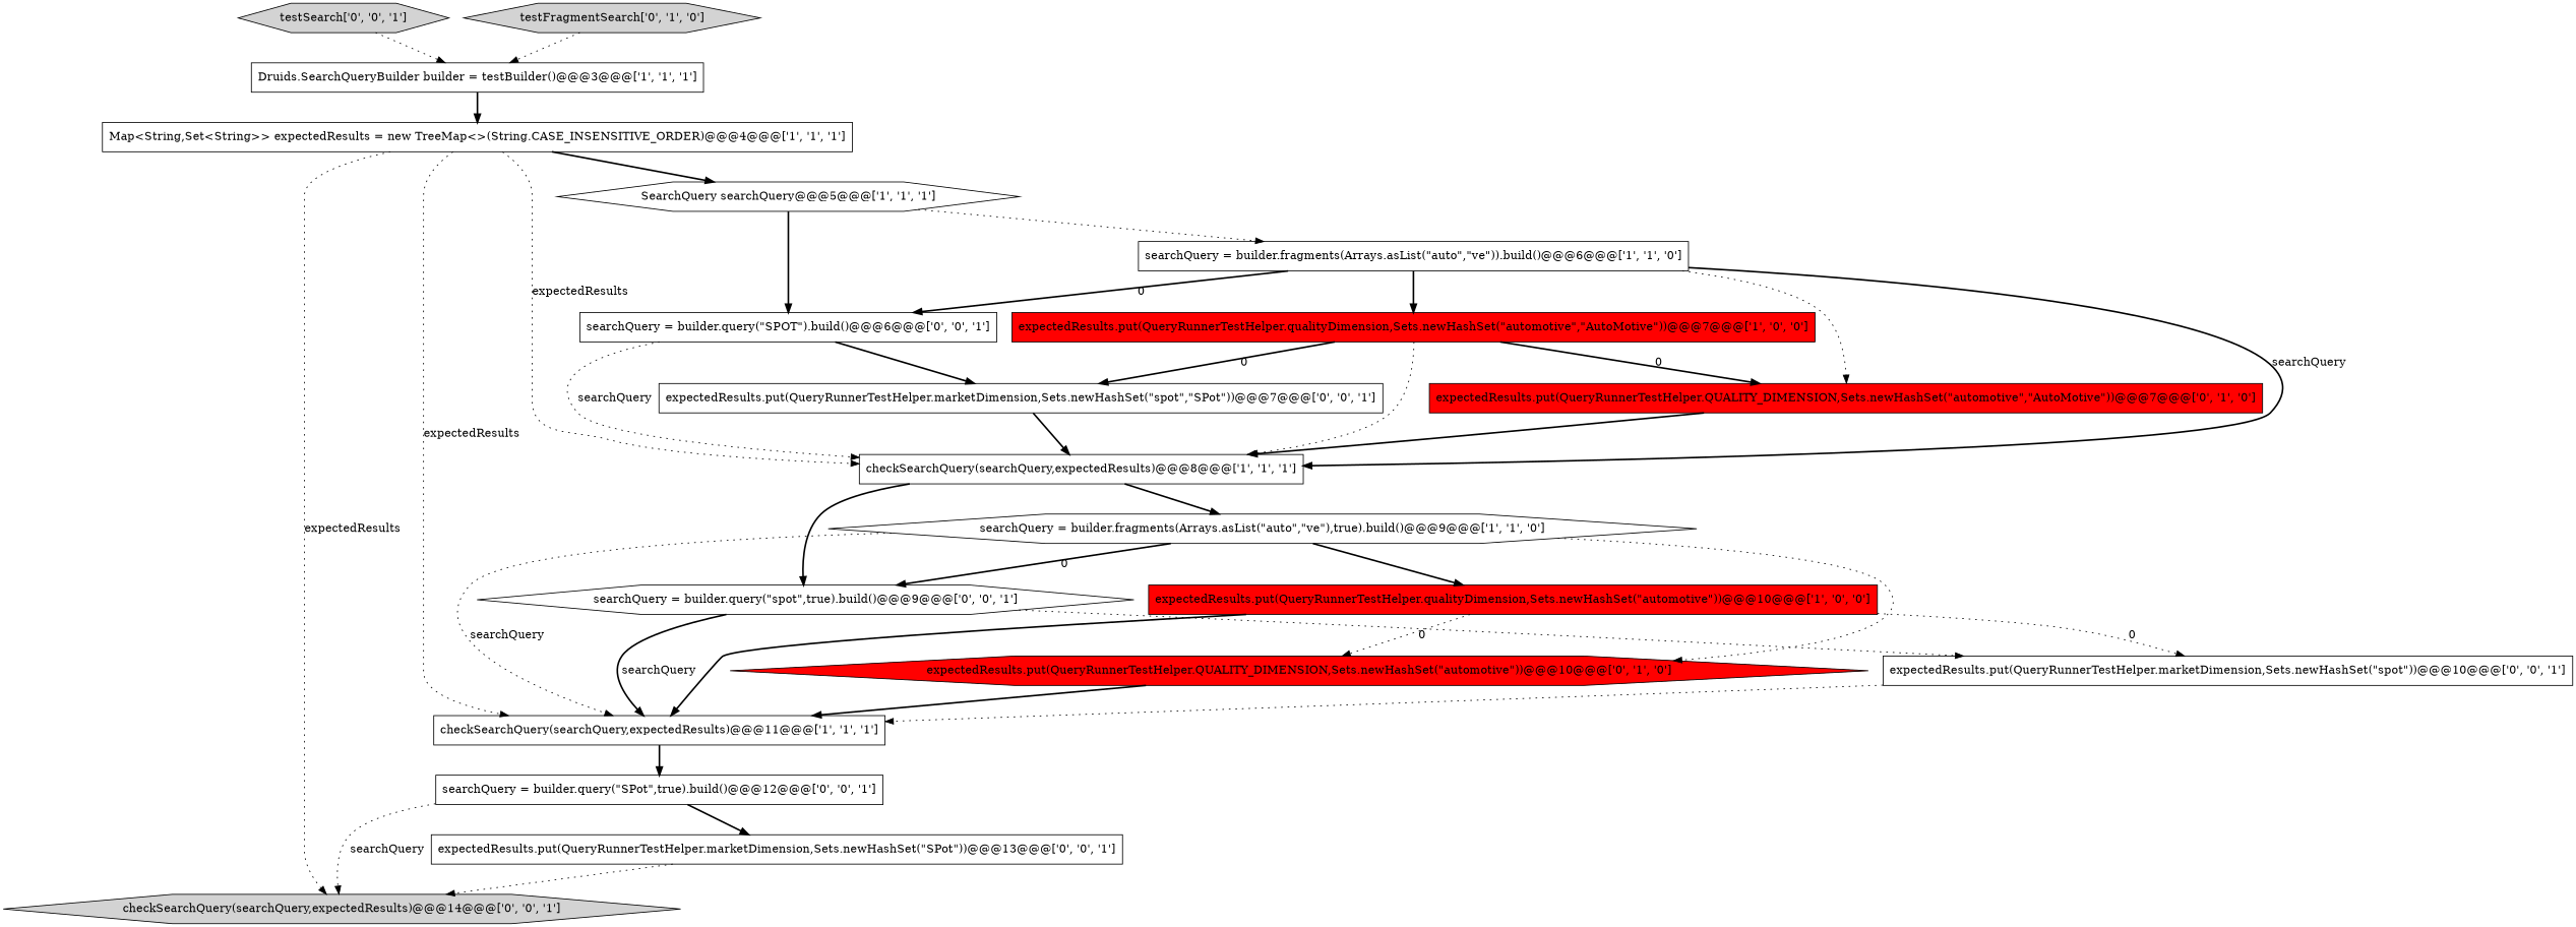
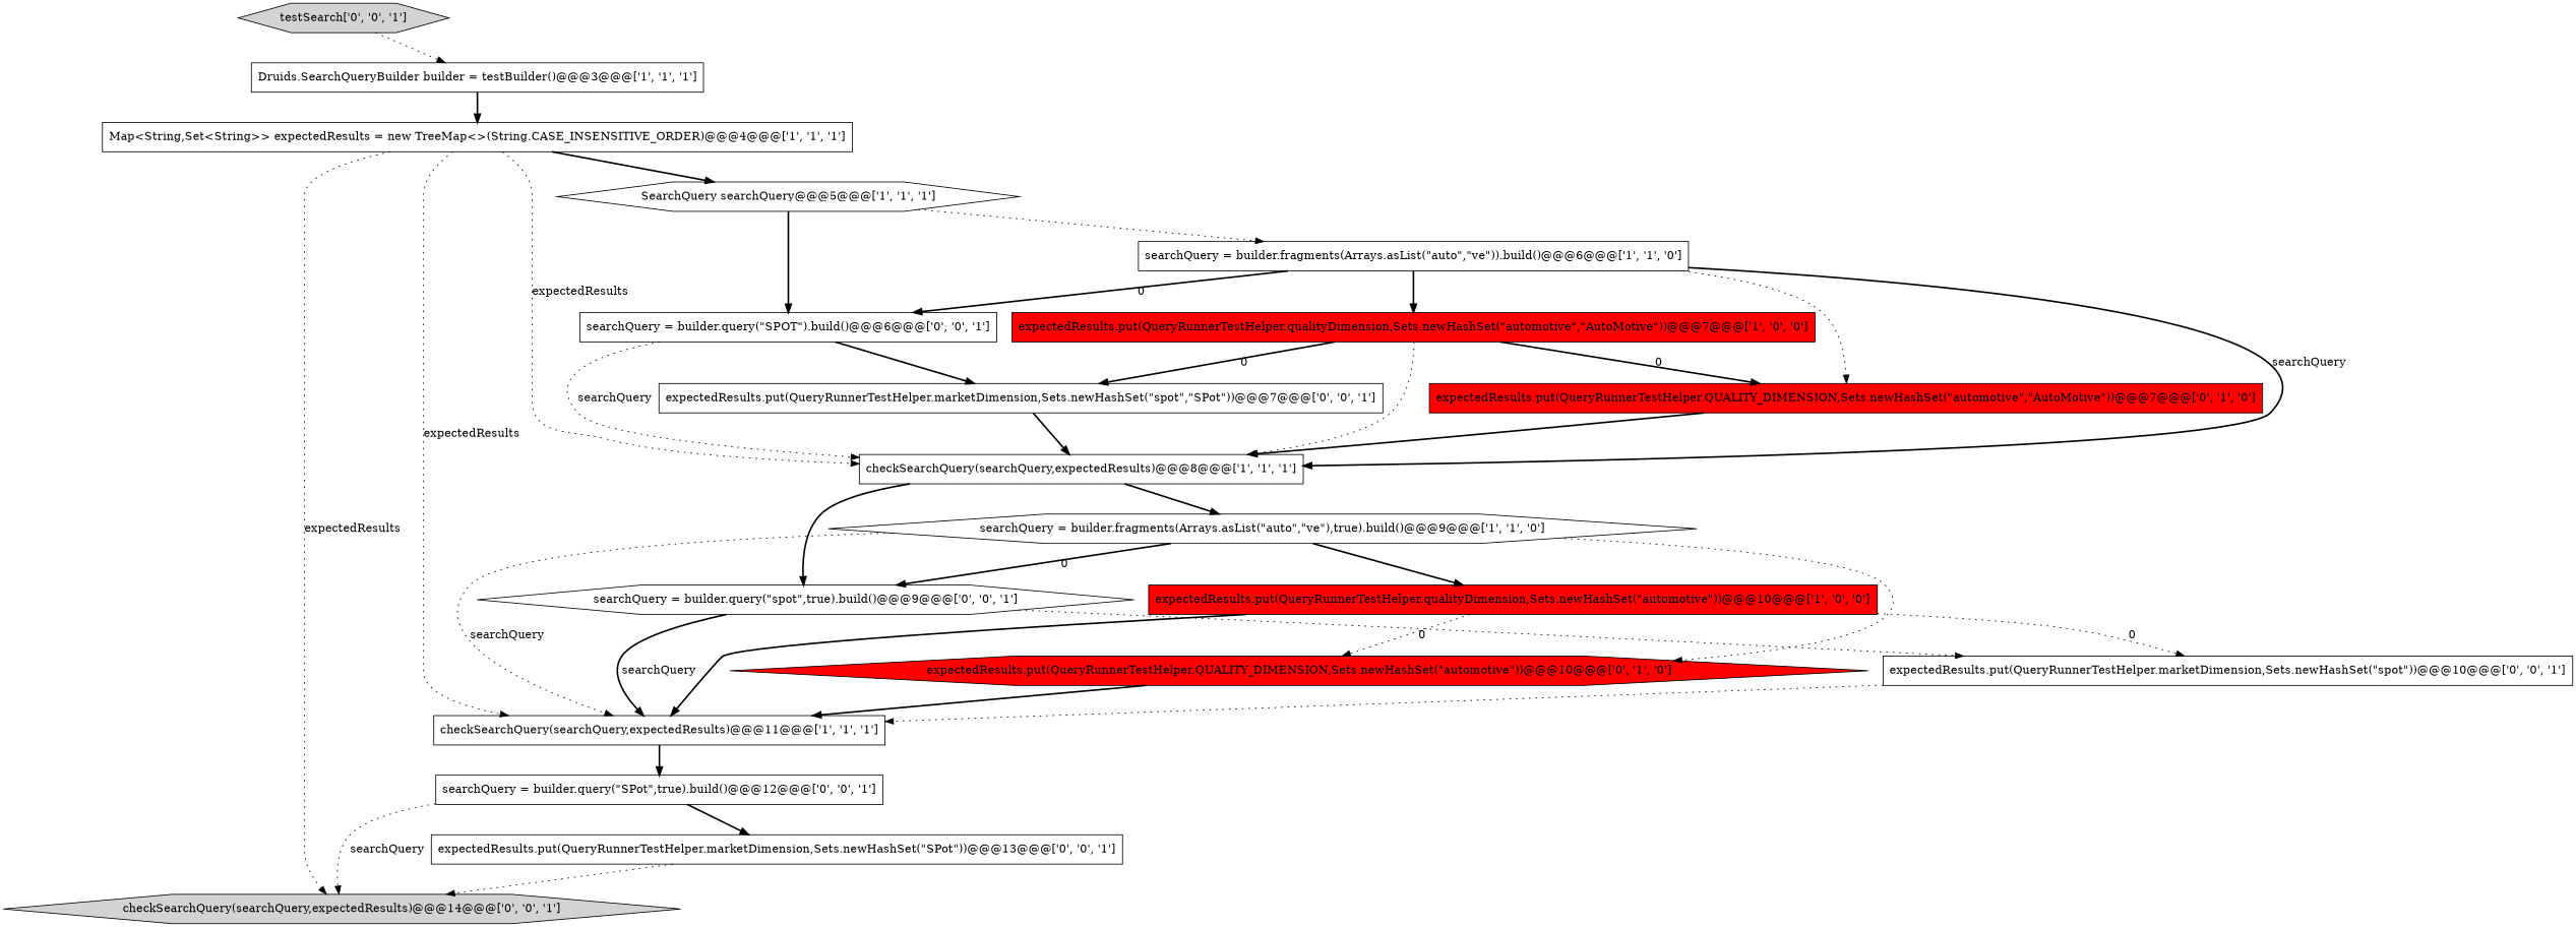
  digraph {
    node [fillcolor=white shape=box style=filled]
    edge [style=bold]
    n1 [fillcolor=lightgray label="testSearch['0', '0', '1']" shape=hexagon]
    n2 [label="Druids.SearchQueryBuilder builder = testBuilder()@@@3@@@['1', '1', '1']"]
    n3 [label="Map<String,Set<String>> expectedResults = new TreeMap<>(String.CASE_INSENSITIVE_ORDER)@@@4@@@['1', '1', '1']"]
    n4 [label="searchQuery = builder.query(\"SPOT\").build()@@@6@@@['0', '0', '1']"]
    n5 [label="checkSearchQuery(searchQuery,expectedResults)@@@8@@@['1', '1', '1']"]
    n6 [label="expectedResults.put(QueryRunnerTestHelper.marketDimension,Sets.newHashSet(\"spot\",\"SPot\"))@@@7@@@['0', '0', '1']"]
    n7 [label="searchQuery = builder.fragments(Arrays.asList(\"auto\",\"ve\"),true).build()@@@9@@@['1', '1', '0']" shape=hexagon]
    n8 [label="searchQuery = builder.query(\"spot\",true).build()@@@9@@@['0', '0', '1']" shape=hexagon]
    n9 [fillcolor=red label="expectedResults.put(QueryRunnerTestHelper.qualityDimension,Sets.newHashSet(\"automotive\",\"AutoMotive\"))@@@7@@@['1', '0', '0']"]
    n10 [fillcolor=red label="expectedResults.put(QueryRunnerTestHelper.QUALITY_DIMENSION,Sets.newHashSet(\"automotive\",\"AutoMotive\"))@@@7@@@['0', '1', '0']"]
    n11 [fillcolor=red label="expectedResults.put(QueryRunnerTestHelper.qualityDimension,Sets.newHashSet(\"automotive\"))@@@10@@@['1', '0', '0']"]
    n12 [label="checkSearchQuery(searchQuery,expectedResults)@@@11@@@['1', '1', '1']"]
    n13 [fillcolor=red label="expectedResults.put(QueryRunnerTestHelper.QUALITY_DIMENSION,Sets.newHashSet(\"automotive\"))@@@10@@@['0', '1', '0']" shape=hexagon]
    n14 [label="expectedResults.put(QueryRunnerTestHelper.marketDimension,Sets.newHashSet(\"spot\"))@@@10@@@['0', '0', '1']"]
    n15 [label="searchQuery = builder.query(\"SPot\",true).build()@@@12@@@['0', '0', '1']"]
    n16 [fillcolor=lightgray label="checkSearchQuery(searchQuery,expectedResults)@@@14@@@['0', '0', '1']" shape=hexagon]
    n17 [label="SearchQuery searchQuery@@@5@@@['1', '1', '1']" shape=hexagon]
    n18 [label="searchQuery = builder.fragments(Arrays.asList(\"auto\",\"ve\")).build()@@@6@@@['1', '1', '0']"]
    n19 [label="expectedResults.put(QueryRunnerTestHelper.marketDimension,Sets.newHashSet(\"SPot\"))@@@13@@@['0', '0', '1']"]
-   n20 [fillcolor=lightgray label="testFragmentSearch['0', '1', '0']" shape=hexagon]
    n1 -> n2 [style=dotted]
    n2 -> n3
    n3 -> n5 [label=expectedResults style=dotted]
    n3 -> n12 [label=expectedResults style=dotted]
    n3 -> n16 [label=expectedResults style=dotted]
    n3 -> n17
    n4 -> n5 [label=searchQuery style=dotted]
    n4 -> n6
    n5 -> n7
    n5 -> n8
    n6 -> n5
    n7 -> n8 [label=0]
    n7 -> n11
    n7 -> n12 [label=searchQuery style=dotted]
    n7 -> n13 [style=dotted]
    n8 -> n12 [label=searchQuery]
    n8 -> n14 [style=dotted]
    n9 -> n5 [style=dotted]
    n9 -> n6 [label=0]
    n9 -> n10 [label=0]
    n10 -> n5
    n11 -> n12
    n11 -> n13 [label=0 style=dotted]
    n11 -> n14 [label=0 style=dotted]
    n12 -> n15
    n13 -> n12
    n14 -> n12 [style=dotted]
    n15 -> n16 [label=searchQuery style=dotted]
    n15 -> n19
    n17 -> n4
    n17 -> n18 [style=dotted]
    n18 -> n4 [label=0]
    n18 -> n5 [label=searchQuery]
    n18 -> n9
    n18 -> n10 [style=dotted]
    n19 -> n16 [style=dotted]
-   n20 -> n2 [style=dotted]
  }
